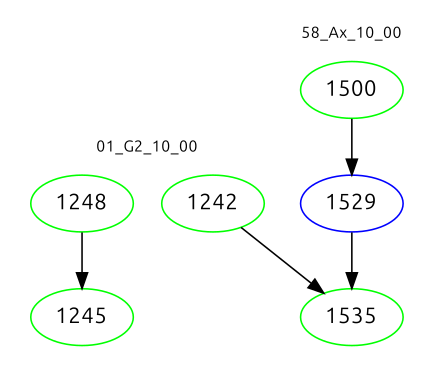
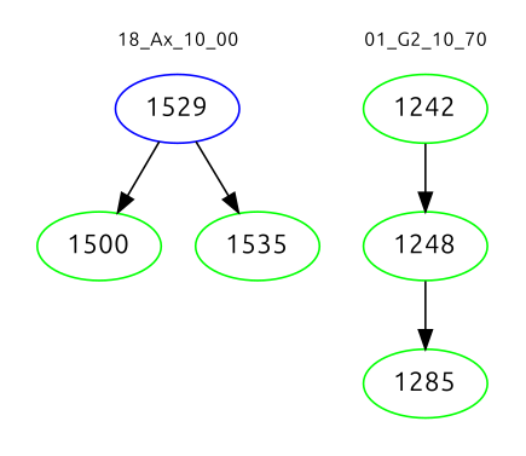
  digraph {
    fontname=Ubuntu
    node [color=green fontname=Ubuntu]
    edge [color=black fontname=Ubuntu]
    n1 [color=blue label=1529]
    n2 [label=1500]
    n3 [label=1535]
    n4 [label=1242]
    n5 [label=1248]
-   n6 [label=1245]
+   n6 [label=1285]
    subgraph cluster_1 {
      color=white
      fontsize=10
-     label="58_Ax_10_00"
+     label="18_Ax_10_00"
      n1
      n2
      n3
    }
    subgraph cluster_2 {
      color=white
      fontsize=10
-     label="01_G2_10_00"
+     label="01_G2_10_70"
      n4
      n5
      n6
    }
-   n2 -> n1
+   n1 -> n2
    n1 -> n3
-   n4 -> n3
+   n4 -> n5
    n5 -> n6
  }
